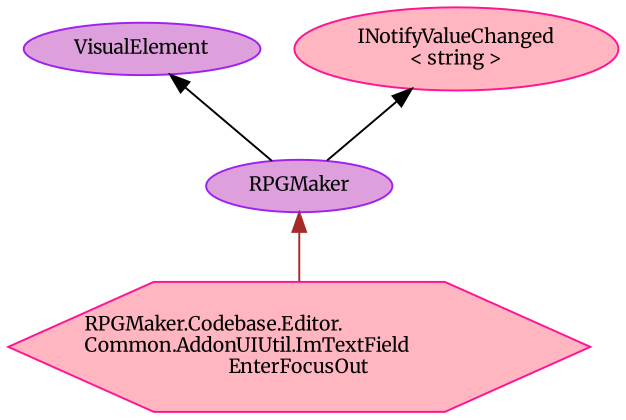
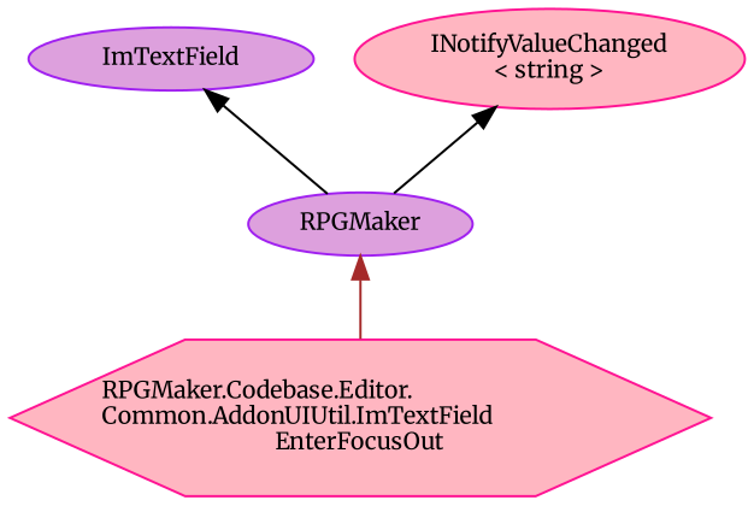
  digraph {
    fontname=Merriweather
    node [color=deeppink fillcolor=lightpink fontname=Merriweather fontsize=10 shape=ellipse style=filled]
    edge [color=black dir=back fontname=Merriweather fontsize=10 labelfontname=Helvetica labelfontsize=10 style=solid]
    n1 [fontcolor=black height=0.2 label="RPGMaker.Codebase.Editor.\lCommon.AddonUIUtil.ImTextField\lEnterFocusOut" shape=hexagon width=0.4]
    n2 [color=purple fillcolor=plum height=0.2 label=RPGMaker width=0.4]
-   n3 [color=purple fillcolor=plum height=0.2 label=VisualElement width=0.4]
+   n3 [color=purple fillcolor=plum height=0.2 label=ImTextField width=0.4]
    n4 [height=0.2 label="INotifyValueChanged\l\< string \>" width=0.4]
    n2 -> n1 [color=brown]
    n3 -> n2
    n4 -> n2
  }
